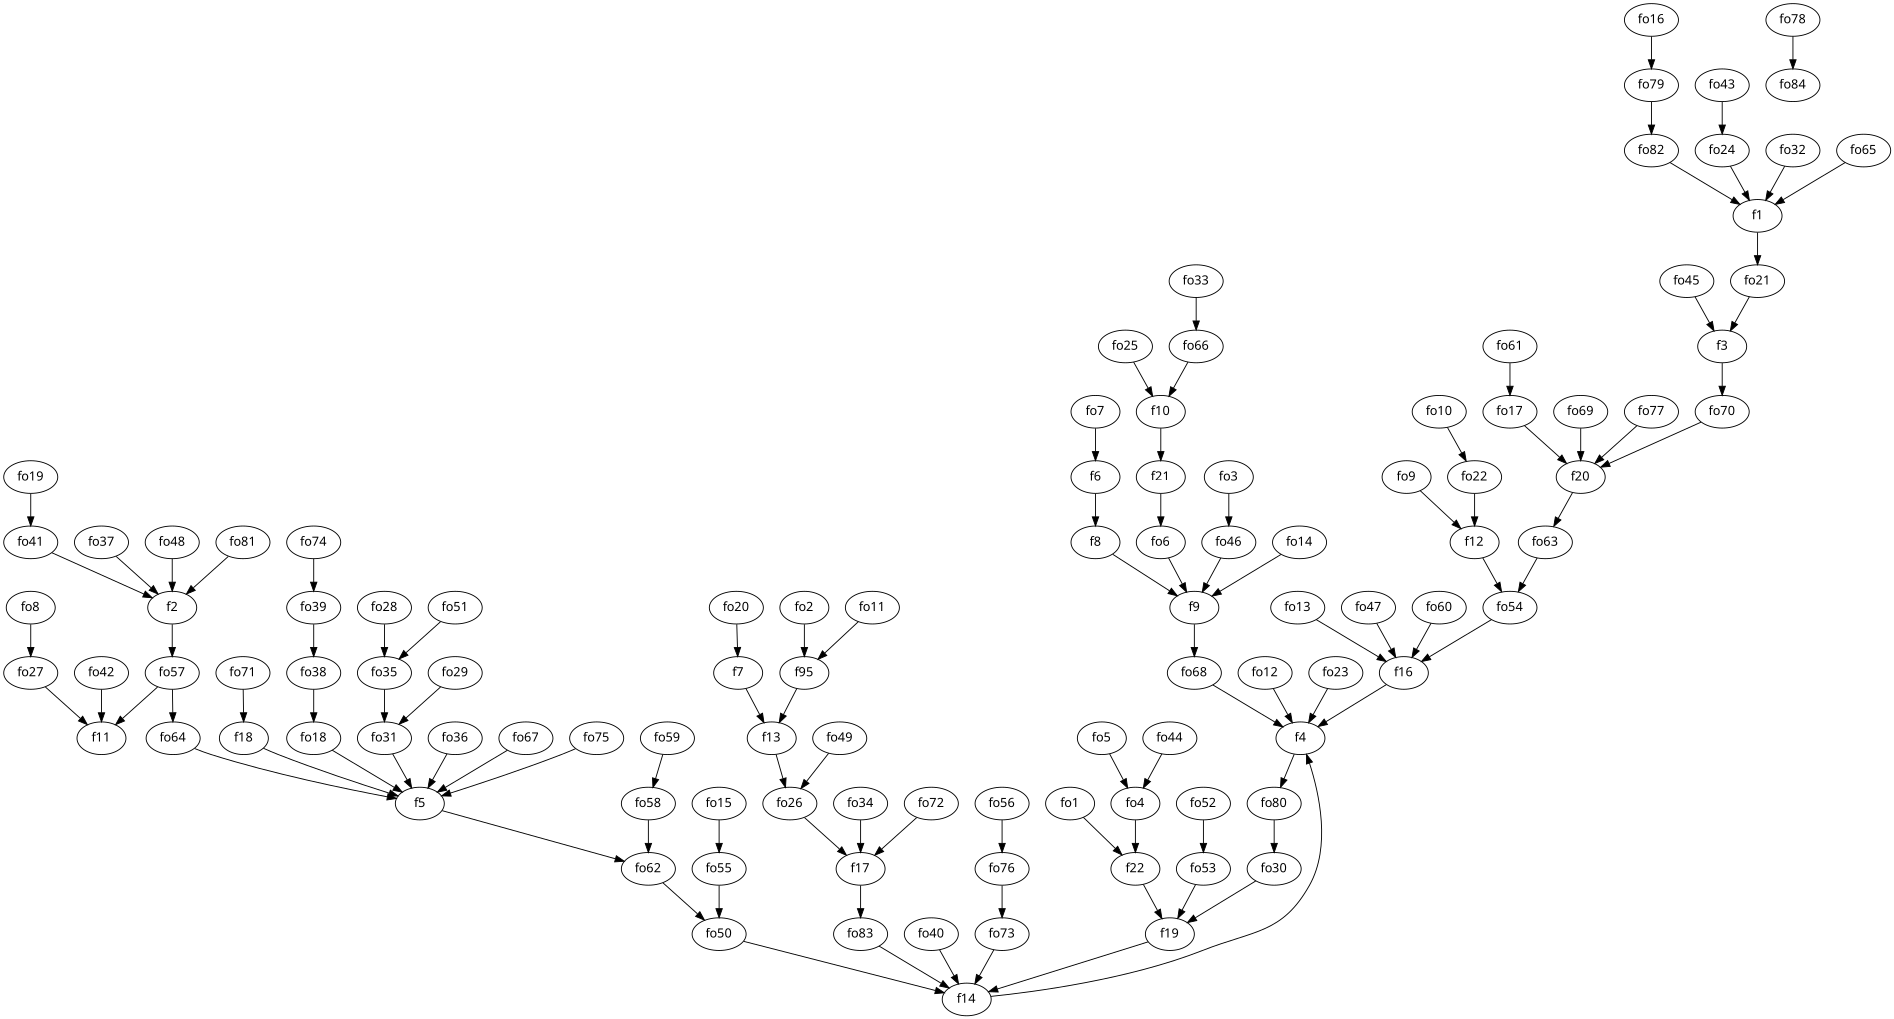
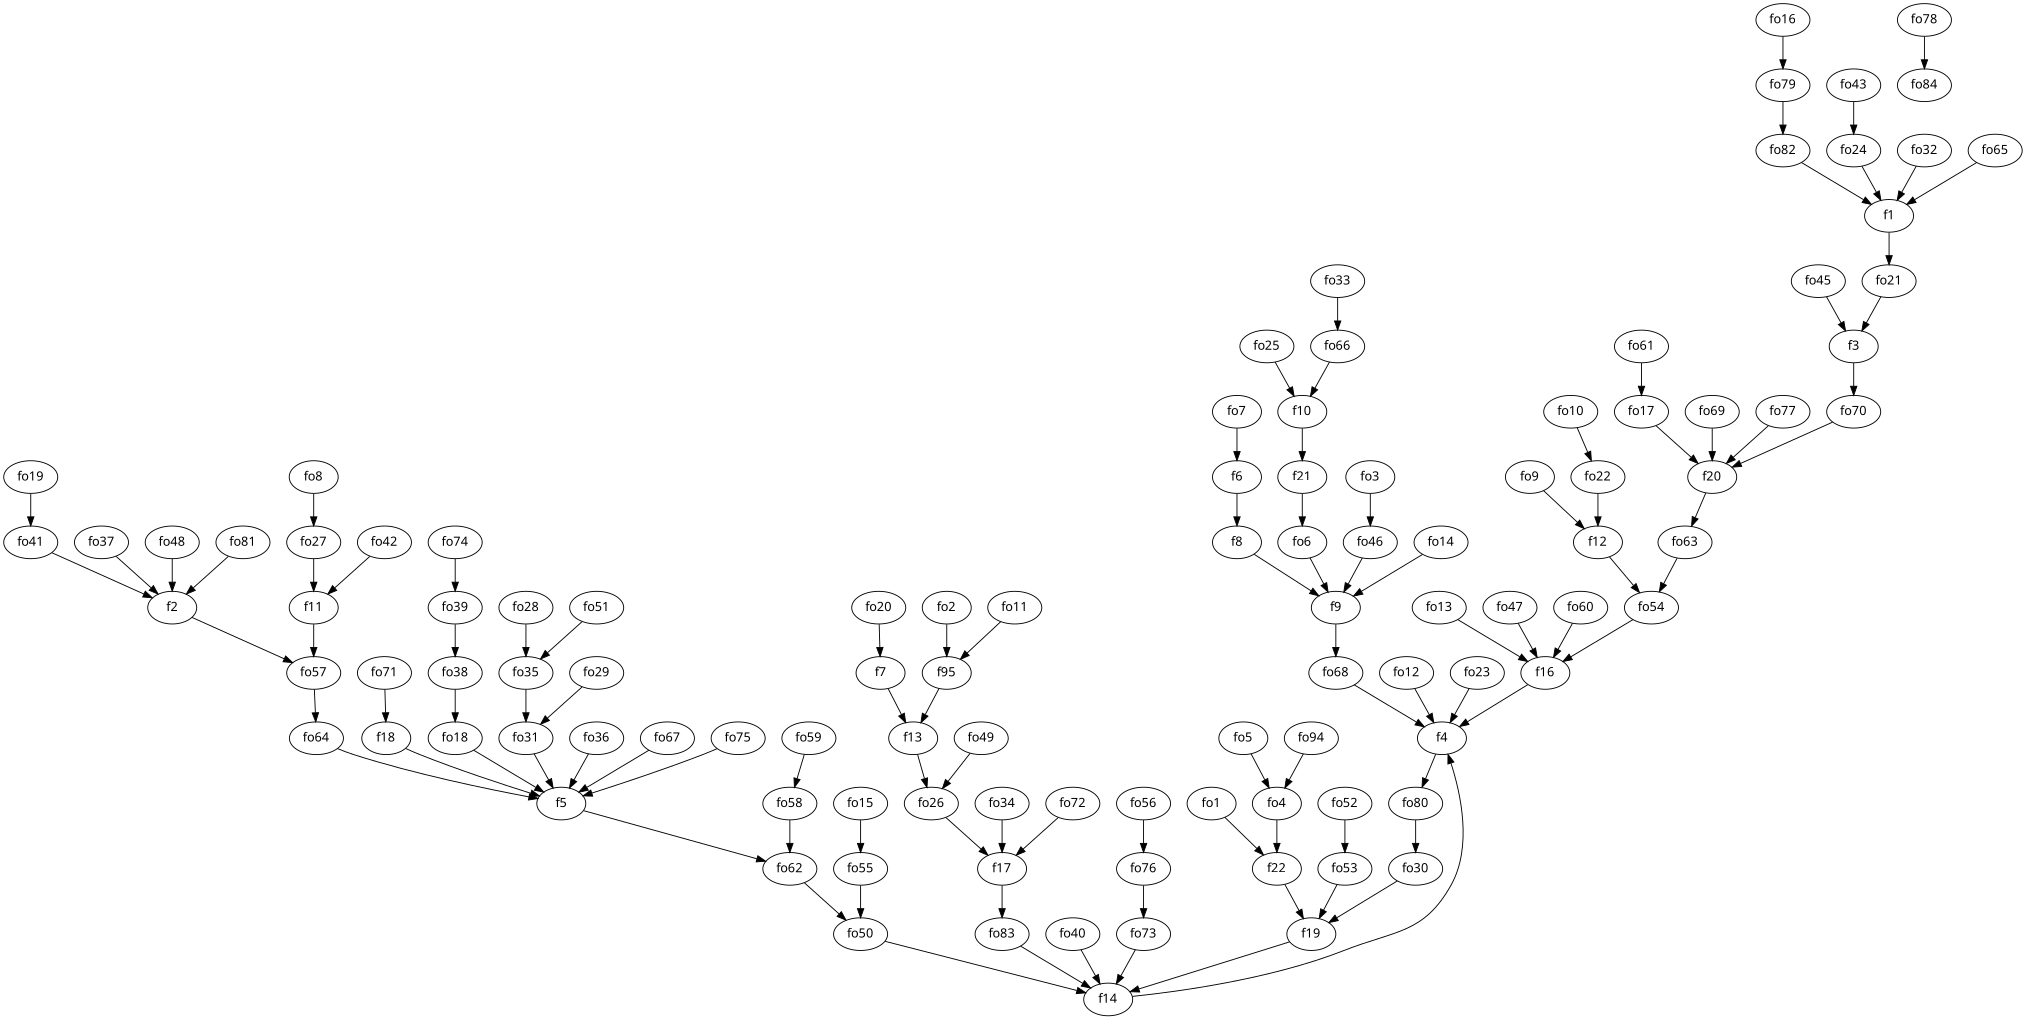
  strict digraph {
    fontname="Noto Sans"
    node [fontname="Noto Sans"]
    edge [fontname="Noto Sans" weight=2]
    f1
    fo21
    f3
    f2
    fo57
    fo64
    fo70
    f20
    f4
    fo80
    fo30
    f5
    fo62
    fo50
    f6
    f8
    f9
    f7
    f13
    fo26
    fo68
    f10
    f21
    fo6
    f11
    f12
    fo54
    f16
    f17
    f14
    n31 [label=f95]
    fo83
    f18
    f19
    fo63
    f22
    fo1
    fo2
    fo3
    fo46
    fo4
    fo5
    fo7
    fo8
    fo27
    fo9
    fo10
    fo22
    fo11
    fo12
    fo13
    fo14
    fo15
    fo55
    fo16
    fo79
    fo82
    fo17
    fo18
    fo19
    fo41
    fo20
    fo23
    fo24
    fo25
    fo28
    fo35
    fo31
    fo29
    fo32
    fo33
    fo66
    fo34
    fo36
    fo37
    fo38
    fo39
    fo40
    fo42
    fo43
-   fo44
+   fo44 [label=fo94]
    fo45
    fo47
    fo48
    fo49
    fo51
    fo52
    fo53
    fo56
    fo76
    fo58
    fo59
    fo60
    fo61
    fo65
    fo67
    fo69
    fo71
    fo72
    fo73
    fo74
    fo75
    fo77
    fo78
    fo84
    fo81
    f1 -> fo21
    fo21 -> f3
    f3 -> fo70
    f2 -> fo57
    fo57 -> fo64
    fo64 -> f5
    fo70 -> f20
    f20 -> fo63
    f4 -> fo80
    fo80 -> fo30
    fo30 -> f19
    f5 -> fo62
    fo62 -> fo50
    fo50 -> f14
    f6 -> f8
    f8 -> f9
    f9 -> fo68
    f7 -> f13
    f13 -> fo26
    fo26 -> f17
    fo68 -> f4
    f10 -> f21
    f21 -> fo6
    fo6 -> f9
-   fo57 -> f11
+   f11 -> fo57
    f12 -> fo54
    fo54 -> f16
    f16 -> f4
    f17 -> fo83
    f14 -> f4
    n31 -> f13
    fo83 -> f14
    f18 -> f5
    f19 -> f14
    fo63 -> fo54
    f22 -> f19
    fo1 -> f22
    fo2 -> n31
    fo3 -> fo46
    fo46 -> f9
    fo4 -> f22
    fo5 -> fo4
    fo7 -> f6
    fo8 -> fo27
    fo27 -> f11
    fo9 -> f12
    fo10 -> fo22
    fo22 -> f12
    fo11 -> n31
    fo12 -> f4
    fo13 -> f16
    fo14 -> f9
    fo15 -> fo55
    fo55 -> fo50
    fo16 -> fo79
    fo79 -> fo82
    fo82 -> f1
    fo17 -> f20
    fo18 -> f5
    fo19 -> fo41
    fo41 -> f2
    fo20 -> f7
    fo23 -> f4
    fo24 -> f1
    fo25 -> f10
    fo28 -> fo35
    fo35 -> fo31
    fo31 -> f5
    fo29 -> fo31
    fo32 -> f1
    fo33 -> fo66
    fo66 -> f10
    fo34 -> f17
    fo36 -> f5
    fo37 -> f2
    fo38 -> fo18
    fo39 -> fo38
    fo40 -> f14
    fo42 -> f11
    fo43 -> fo24
    fo44 -> fo4
    fo45 -> f3
    fo47 -> f16
    fo48 -> f2
    fo49 -> fo26
    fo51 -> fo35
    fo52 -> fo53
    fo53 -> f19
    fo56 -> fo76
    fo76 -> fo73
    fo58 -> fo62
    fo59 -> fo58
    fo60 -> f16
    fo61 -> fo17
    fo65 -> f1
    fo67 -> f5
    fo69 -> f20
    fo71 -> f18
    fo72 -> f17
    fo73 -> f14
    fo74 -> fo39
    fo75 -> f5
    fo77 -> f20
    fo78 -> fo84
    fo81 -> f2
  }
